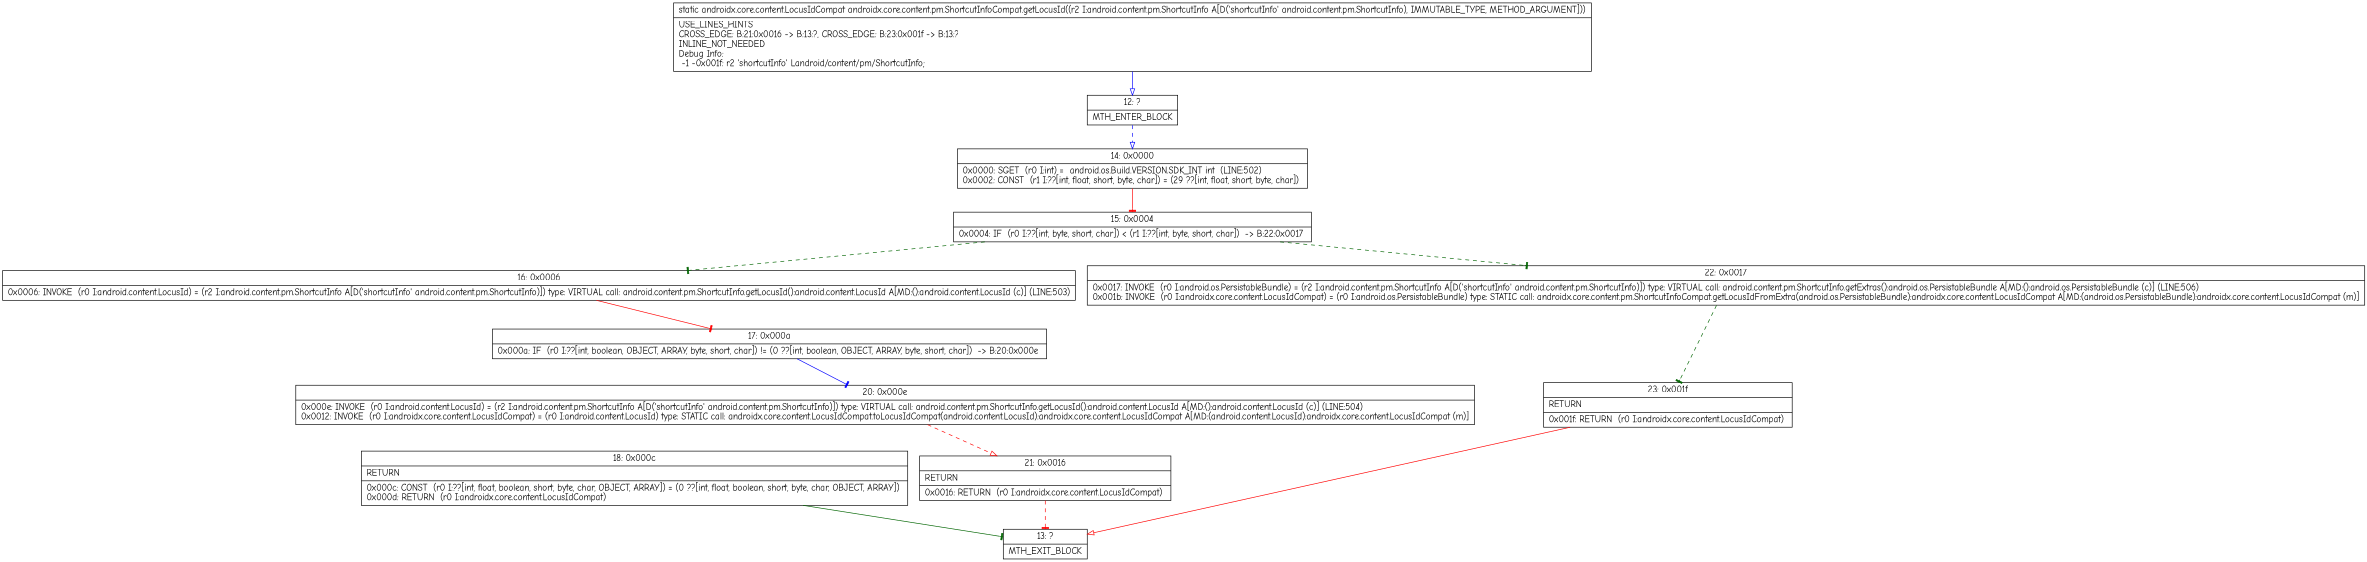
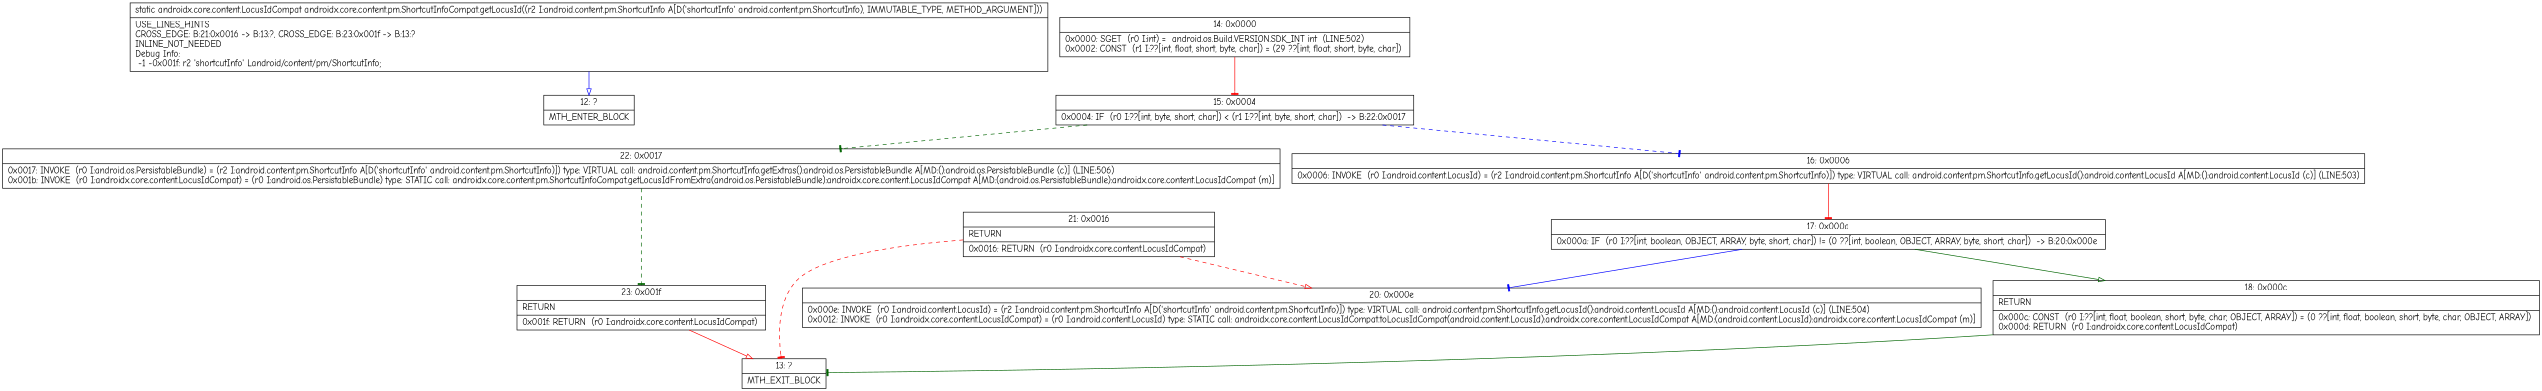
  digraph {
    fontname="Comic Neue"
    node [fontname="Comic Neue" shape=record]
    edge [arrowhead=tee color=red fontname="Comic Neue" style=solid]
    n1 [label="{12\:\ ?|MTH_ENTER_BLOCK\l}"]
    n2 [label="{14\:\ 0x0000|0x0000: SGET  (r0 I:int) =  android.os.Build.VERSION.SDK_INT int  (LINE:502)\l0x0002: CONST  (r1 I:??[int, float, short, byte, char]) = (29 ??[int, float, short, byte, char]) \l}"]
    n3 [label="{15\:\ 0x0004|0x0004: IF  (r0 I:??[int, byte, short, char]) \< (r1 I:??[int, byte, short, char])  \-\> B:22:0x0017 \l}"]
    n4 [label="{16\:\ 0x0006|0x0006: INVOKE  (r0 I:android.content.LocusId) = (r2 I:android.content.pm.ShortcutInfo A[D('shortcutInfo' android.content.pm.ShortcutInfo)]) type: VIRTUAL call: android.content.pm.ShortcutInfo.getLocusId():android.content.LocusId A[MD:():android.content.LocusId (c)] (LINE:503)\l}"]
    n5 [label="{22\:\ 0x0017|0x0017: INVOKE  (r0 I:android.os.PersistableBundle) = (r2 I:android.content.pm.ShortcutInfo A[D('shortcutInfo' android.content.pm.ShortcutInfo)]) type: VIRTUAL call: android.content.pm.ShortcutInfo.getExtras():android.os.PersistableBundle A[MD:():android.os.PersistableBundle (c)] (LINE:506)\l0x001b: INVOKE  (r0 I:androidx.core.content.LocusIdCompat) = (r0 I:android.os.PersistableBundle) type: STATIC call: androidx.core.content.pm.ShortcutInfoCompat.getLocusIdFromExtra(android.os.PersistableBundle):androidx.core.content.LocusIdCompat A[MD:(android.os.PersistableBundle):androidx.core.content.LocusIdCompat (m)]\l}"]
    n6 [label="{17\:\ 0x000a|0x000a: IF  (r0 I:??[int, boolean, OBJECT, ARRAY, byte, short, char]) != (0 ??[int, boolean, OBJECT, ARRAY, byte, short, char])  \-\> B:20:0x000e \l}"]
    n7 [label="{23\:\ 0x001f|RETURN\l|0x001f: RETURN  (r0 I:androidx.core.content.LocusIdCompat) \l}"]
    n8 [label="{18\:\ 0x000c|RETURN\l|0x000c: CONST  (r0 I:??[int, float, boolean, short, byte, char, OBJECT, ARRAY]) = (0 ??[int, float, boolean, short, byte, char, OBJECT, ARRAY]) \l0x000d: RETURN  (r0 I:androidx.core.content.LocusIdCompat) \l}"]
    n9 [label="{20\:\ 0x000e|0x000e: INVOKE  (r0 I:android.content.LocusId) = (r2 I:android.content.pm.ShortcutInfo A[D('shortcutInfo' android.content.pm.ShortcutInfo)]) type: VIRTUAL call: android.content.pm.ShortcutInfo.getLocusId():android.content.LocusId A[MD:():android.content.LocusId (c)] (LINE:504)\l0x0012: INVOKE  (r0 I:androidx.core.content.LocusIdCompat) = (r0 I:android.content.LocusId) type: STATIC call: androidx.core.content.LocusIdCompat.toLocusIdCompat(android.content.LocusId):androidx.core.content.LocusIdCompat A[MD:(android.content.LocusId):androidx.core.content.LocusIdCompat (m)]\l}"]
    n10 [label="{13\:\ ?|MTH_EXIT_BLOCK\l}"]
    n11 [label="{21\:\ 0x0016|RETURN\l|0x0016: RETURN  (r0 I:androidx.core.content.LocusIdCompat) \l}"]
    n12 [label="{static androidx.core.content.LocusIdCompat androidx.core.content.pm.ShortcutInfoCompat.getLocusId((r2 I:android.content.pm.ShortcutInfo A[D('shortcutInfo' android.content.pm.ShortcutInfo), IMMUTABLE_TYPE, METHOD_ARGUMENT]))  | USE_LINES_HINTS\lCROSS_EDGE: B:21:0x0016 \-\> B:13:?, CROSS_EDGE: B:23:0x001f \-\> B:13:?\lINLINE_NOT_NEEDED\lDebug Info:\l  \-1 \-0x001f: r2 'shortcutInfo' Landroid\/content\/pm\/ShortcutInfo;\l}"]
-   n1 -> n2 [arrowhead=onormal color=blue style=dashed]
    n2 -> n3
-   n3 -> n4 [color=darkgreen style=dashed]
+   n3 -> n4 [color=blue style=dashed]
    n3 -> n5 [color=darkgreen style=dashed]
    n4 -> n6
    n5 -> n7 [color=darkgreen style=dashed]
+   n6 -> n8 [arrowhead=onormal color=darkgreen]
    n6 -> n9 [color=blue]
    n7 -> n10 [arrowhead=onormal]
    n8 -> n10 [color=darkgreen]
-   n9 -> n11 [arrowhead=onormal style=dashed]
+   n11 -> n9 [arrowhead=onormal style=dashed]
    n11 -> n10 [style=dashed]
    n12 -> n1 [arrowhead=onormal color=blue]
  }
